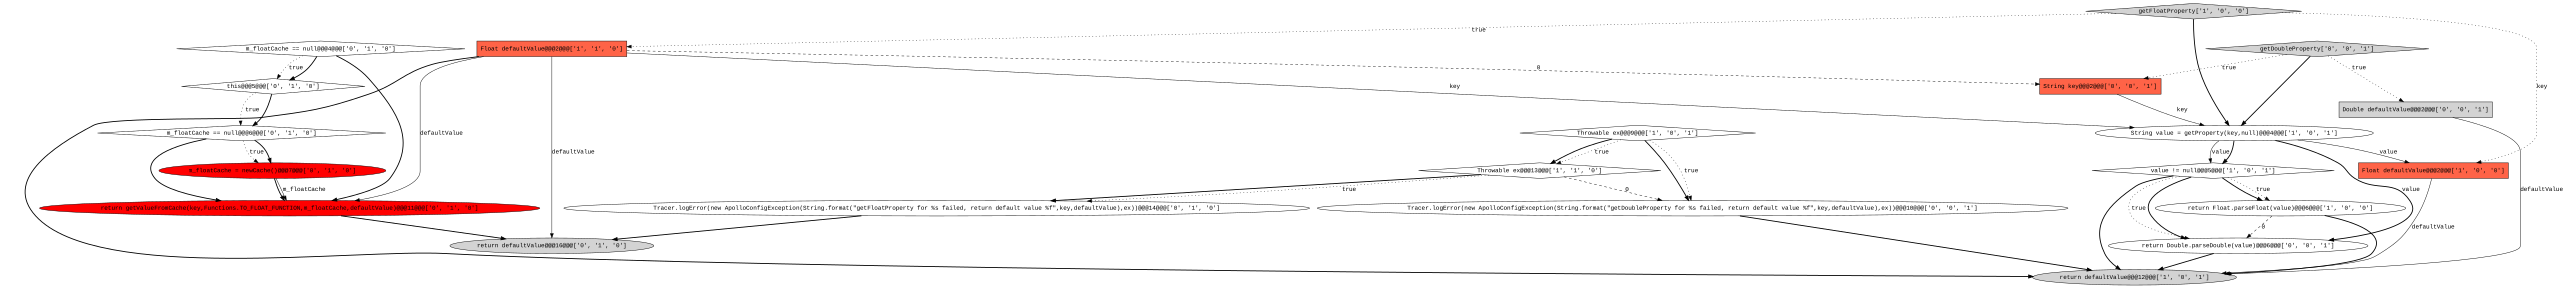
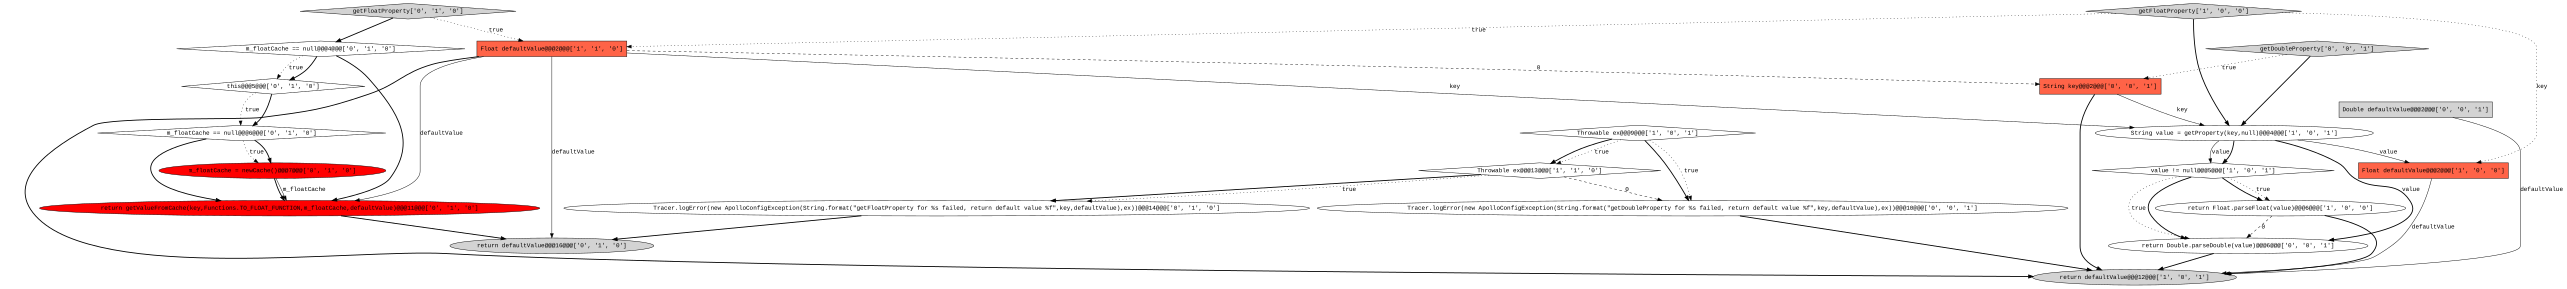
  digraph {
    fontname="Liberation Mono"
    node [fillcolor=white fontname="Liberation Mono" shape=ellipse style=filled]
    edge [fontname="Liberation Mono" style=bold]
    n1 [fillcolor=tomato label="Float defaultValue@@@2@@@['1', '0', '0']" shape=box]
    n2 [fillcolor=lightgray label="return defaultValue@@@12@@@['1', '0', '1']"]
    n3 [label="Tracer.logError(new ApolloConfigException(String.format(\"getFloatProperty for %s failed, return default value %f\",key,defaultValue),ex))@@@14@@@['0', '1', '0']"]
    n4 [fillcolor=lightgray label="return defaultValue@@@16@@@['0', '1', '0']"]
    n5 [label="Tracer.logError(new ApolloConfigException(String.format(\"getDoubleProperty for %s failed, return default value %f\",key,defaultValue),ex))@@@10@@@['0', '0', '1']"]
    n6 [fillcolor=red label="m_floatCache = newCache()@@@7@@@['0', '1', '0']"]
    n7 [fillcolor=red label="return getValueFromCache(key,Functions.TO_FLOAT_FUNCTION,m_floatCache,defaultValue)@@@11@@@['0', '1', '0']"]
    n8 [label="return Float.parseFloat(value)@@@6@@@['1', '0', '0']"]
    n9 [label="return Double.parseDouble(value)@@@6@@@['0', '0', '1']"]
    n10 [fillcolor=tomato label="String key@@@2@@@['0', '0', '1']" shape=box]
    n11 [label="String value = getProperty(key,null)@@@4@@@['1', '0', '1']"]
    n12 [label="value != null@@@5@@@['1', '0', '1']" shape=diamond]
    n13 [fillcolor=lightgray label="Double defaultValue@@@2@@@['0', '0', '1']" shape=box]
    n14 [fillcolor=tomato label="Float defaultValue@@@2@@@['1', '1', '0']" shape=box]
    n15 [label="m_floatCache == null@@@6@@@['0', '1', '0']" shape=diamond]
    n16 [label="this@@@5@@@['0', '1', '0']" shape=diamond]
    n17 [label="Throwable ex@@@13@@@['1', '1', '0']" shape=diamond]
    n18 [fillcolor=lightgray label="getFloatProperty['1', '0', '0']" shape=diamond]
    n19 [label="Throwable ex@@@9@@@['1', '0', '1']" shape=diamond]
    n20 [label="m_floatCache == null@@@4@@@['0', '1', '0']" shape=diamond]
    n21 [fillcolor=lightgray label="getDoubleProperty['0', '0', '1']" shape=diamond]
+   n22 [fillcolor=lightgray label="getFloatProperty['0', '1', '0']" shape=diamond]
    n1 -> n2 [label=defaultValue style=solid]
    n3 -> n4
    n5 -> n2
    n6 -> n7
    n6 -> n7 [label=m_floatCache style=solid]
    n7 -> n4
    n8 -> n2
    n8 -> n9 [label=0 style=dashed]
    n9 -> n2
    n10 -> n11 [label=key style=solid]
    n11 -> n1 [label=value style=solid]
    n11 -> n9 [label=value]
    n11 -> n12 [label=value style=solid]
    n11 -> n12
-   n12 -> n2
+   n10 -> n2
    n12 -> n8 [label=true style=dotted]
    n12 -> n8
    n12 -> n9
    n12 -> n9 [label=true style=dotted]
    n13 -> n2 [label=defaultValue style=solid]
    n14 -> n2
    n14 -> n4 [label=defaultValue style=solid]
    n14 -> n7 [label=defaultValue style=solid]
    n14 -> n10 [label=0 style=dashed]
    n14 -> n11 [label=key style=solid]
    n15 -> n6 [label=true style=dotted]
    n15 -> n6
    n15 -> n7
    n16 -> n15
    n16 -> n15 [label=true style=dotted]
    n17 -> n3
    n17 -> n3 [label=true style=dotted]
    n17 -> n5 [label=0 style=dashed]
    n18 -> n1 [label=key style=dotted]
    n18 -> n11
    n18 -> n14 [label=true style=dotted]
    n19 -> n5
    n19 -> n5 [label=true style=dotted]
    n19 -> n17 [label=true style=dotted]
    n19 -> n17
    n20 -> n7
    n20 -> n16
    n20 -> n16 [label=true style=dotted]
    n21 -> n10 [label=true style=dotted]
    n21 -> n11
-   n21 -> n13 [label=true style=dotted]
+   n22 -> n14 [label=true style=dotted]
+   n22 -> n20
  }
